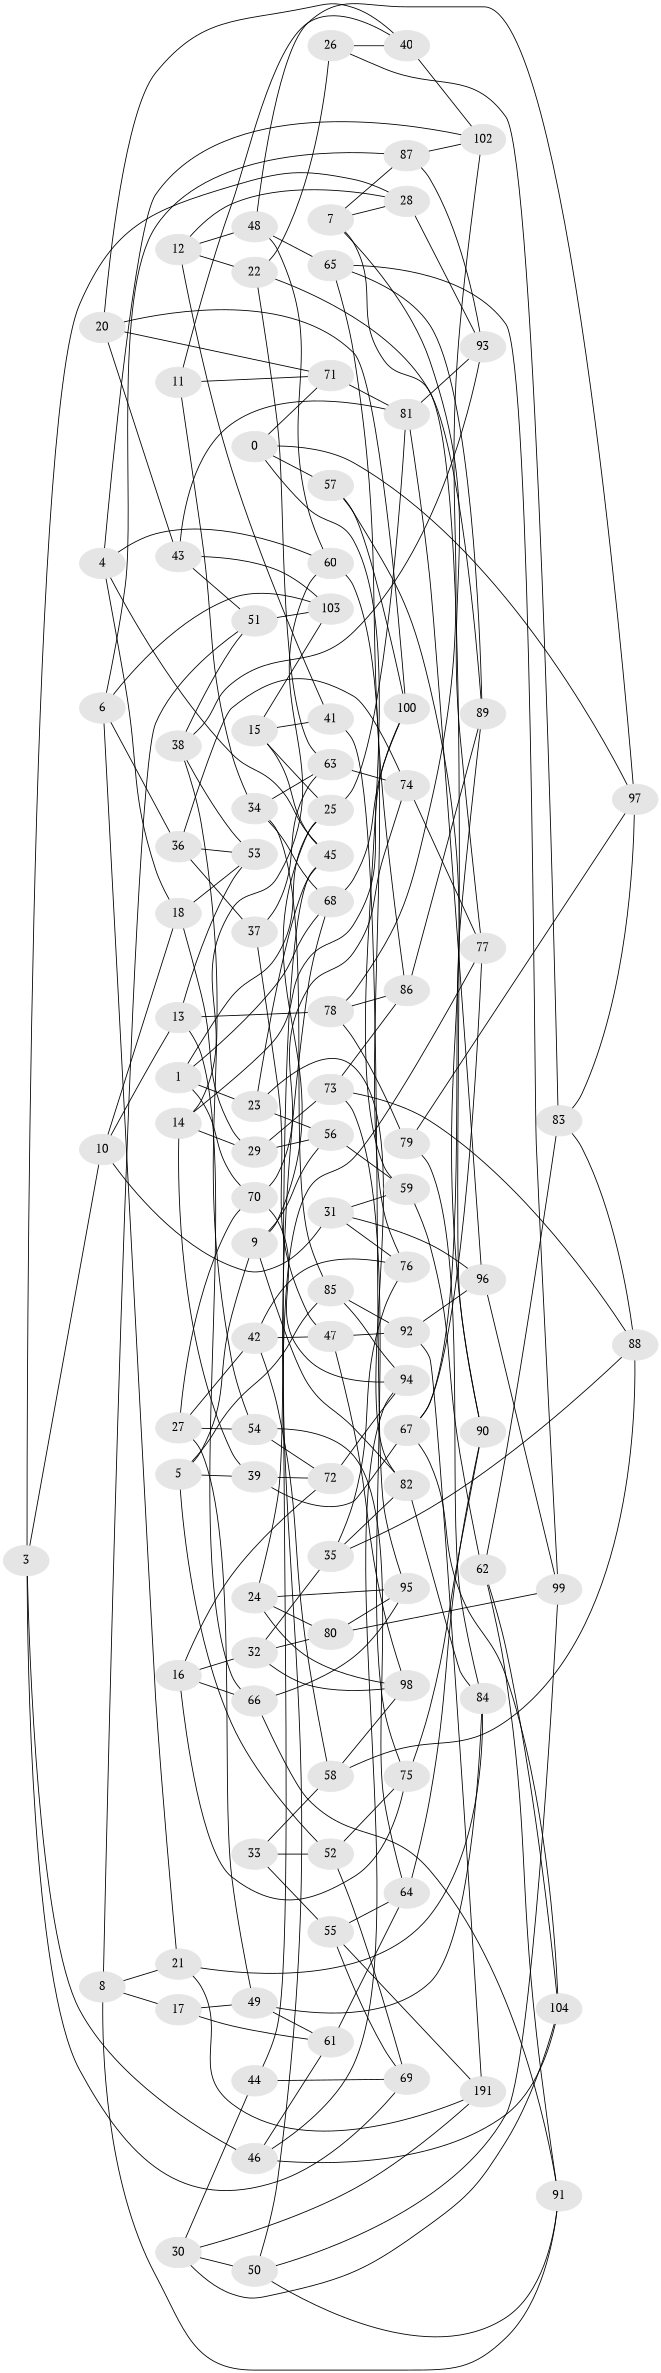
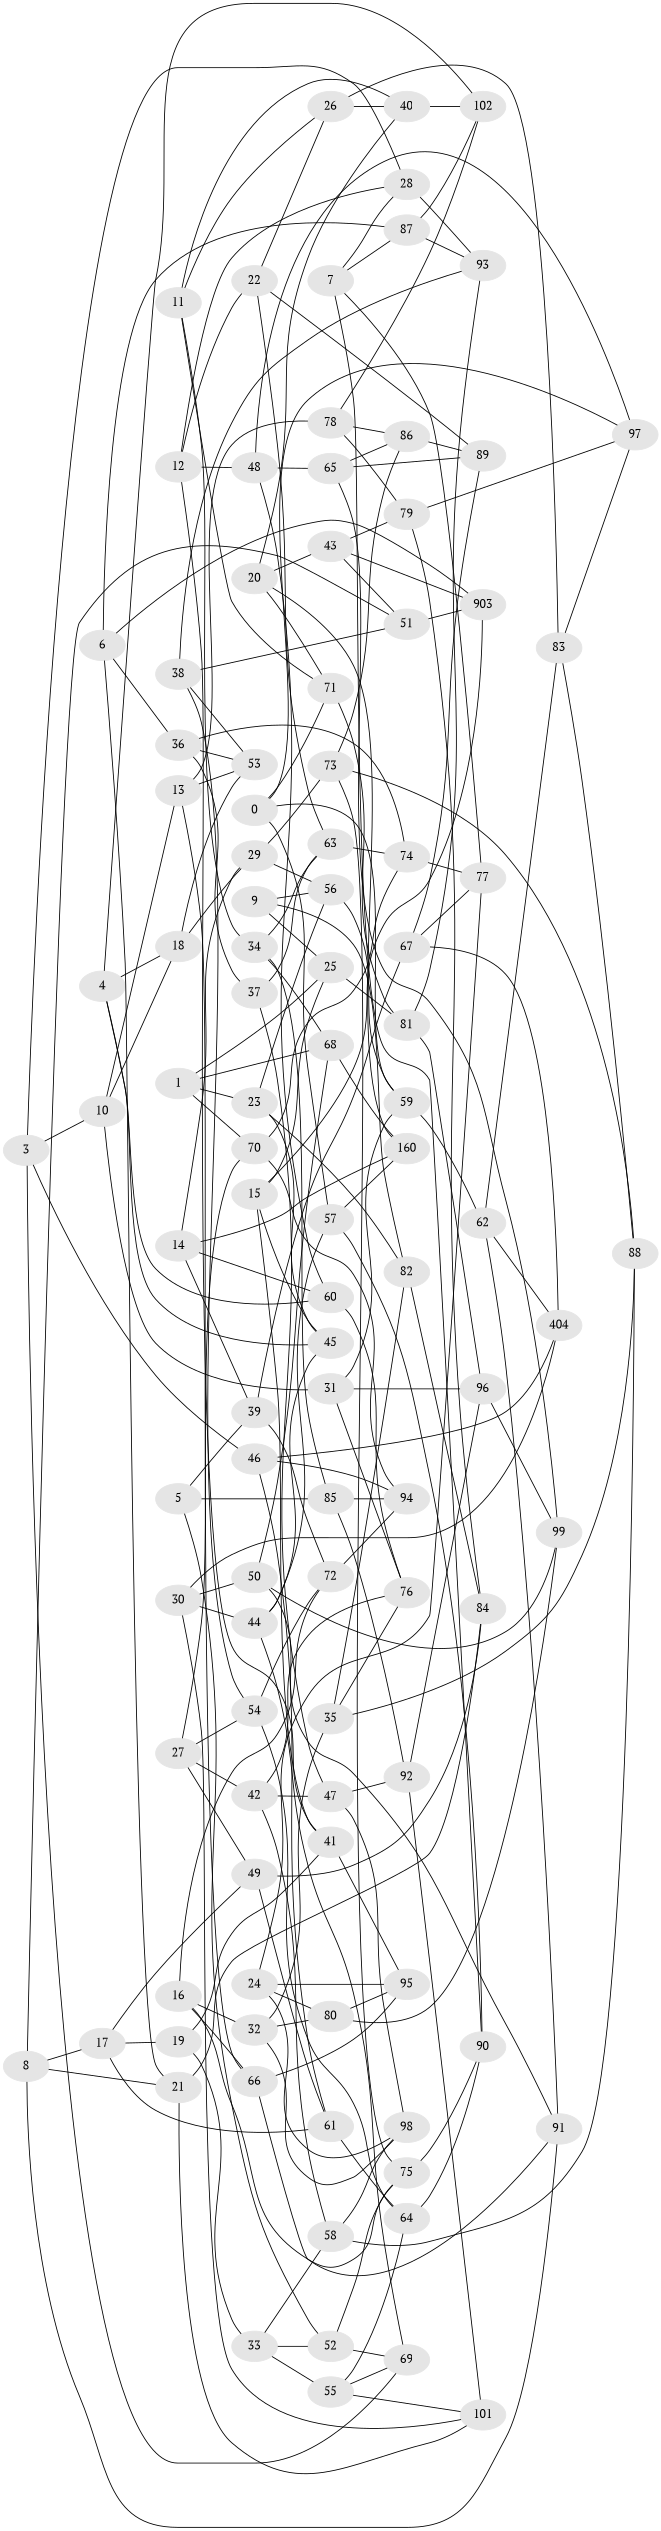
  graph {
    fontname="PT Serif"
    rankdir=LR
    node [color=gray90 fontname="PT Serif" style=filled]
    edge [fontname="PT Serif"]
    1
    23
    25
    68
    70
    45
    56
    82
    81
-   100
+   100 [label=160]
    74
    94
    n13 [label=0]
    57
    59
    71
    97
    90
    62
    3
    10
    28
    46
    69
    18
    13
    31
    93
    61
-   104
+   104 [label=404]
    4
    60
    102
    53
    29
    76
    5
    9
    39
    52
    85
    72
    67
    75
    92
    6
    21
    36
    87
-   103
+   103 [label=903]
    84
-   101 [label=191]
+   101
    37
    7
    77
    8
    17
    51
    91
+   19
    49
    66
    78
    96
    11
    26
    34
    40
    83
    63
    12
    22
    41
    48
    89
    95
    65
    79
    86
    14
    73
    15
    16
    32
    80
    98
    35
    33
    64
    55
    58
    47
    20
    43
    24
    99
    88
    27
    42
    54
    30
    44
    50
    38
    1 -- 23
    1 -- 25
    1 -- 68
    1 -- 70
    23 -- 45
    23 -- 56
    23 -- 82
    25 -- 81
    68 -- 100
    70 -- 74
    70 -- 94
    56 -- 59
    82 -- 84
    81 -- 93
    81 -- 96
    74 -- 77
    n13 -- 57
    n13 -- 59
    n13 -- 71
    n13 -- 97
    57 -- 100
    57 -- 90
    59 -- 62
    71 -- 81
    62 -- 104
    62 -- 91
    62 -- 83
    3 -- 10
    3 -- 28
    3 -- 46
    3 -- 69
    10 -- 18
    10 -- 13
    10 -- 31
    28 -- 93
    46 -- 94
    46 -- 61
    46 -- 104
    18 -- 53
    18 -- 29
    13 -- 53
    13 -- 66
    13 -- 78
    31 -- 59
    31 -- 76
    31 -- 96
    61 -- 64
    4 -- 45
    4 -- 18
    4 -- 60
    4 -- 102
    60 -- 76
    29 -- 56
    29 -- 73
-   5 -- 9
    5 -- 39
    5 -- 52
    5 -- 85
    9 -- 25
    9 -- 56
    9 -- 82
    39 -- 72
    39 -- 67
    52 -- 69
    52 -- 75
    85 -- 94
    85 -- 92
    72 -- 94
    67 -- 104
    67 -- 77
    67 -- 89
    75 -- 90
    92 -- 101
    92 -- 96
    6 -- 21
    6 -- 36
    6 -- 87
    6 -- 103
    21 -- 84
    21 -- 101
    36 -- 74
    36 -- 53
    36 -- 37
    87 -- 93
    87 -- 102
    37 -- 63
    37 -- 47
    7 -- 90
    7 -- 28
    7 -- 87
    7 -- 77
    8 -- 21
    8 -- 17
    8 -- 51
    8 -- 91
    17 -- 61
+   17 -- 19
    17 -- 49
    51 -- 103
+   19 -- 41
+   19 -- 33
    49 -- 61
    49 -- 84
    66 -- 91
    66 -- 95
    78 -- 102
    78 -- 79
    78 -- 86
    96 -- 99
    11 -- 71
+   11 -- 26
    11 -- 34
    11 -- 40
    26 -- 40
    26 -- 83
    34 -- 68
    34 -- 85
    34 -- 63
    40 -- 102
    83 -- 97
    83 -- 88
    63 -- 74
    12 -- 28
    12 -- 22
    12 -- 41
    12 -- 48
    22 -- 26
    22 -- 63
    22 -- 89
    41 -- 95
    48 -- 97
    48 -- 60
    48 -- 65
    65 -- 89
    65 -- 86
    65 -- 99
    79 -- 97
    79 -- 84
    86 -- 89
    14 -- 100
    14 -- 60
    14 -- 29
    14 -- 39
    73 -- 75
    73 -- 86
    73 -- 88
    15 -- 25
    15 -- 45
    15 -- 103
    15 -- 41
    16 -- 72
    16 -- 75
    16 -- 66
    16 -- 32
    32 -- 80
    32 -- 98
    32 -- 35
    80 -- 95
    80 -- 99
    35 -- 82
    35 -- 76
    35 -- 88
    33 -- 52
    33 -- 55
    33 -- 58
    64 -- 90
    55 -- 69
    55 -- 101
    55 -- 64
    58 -- 98
    58 -- 88
    47 -- 92
    47 -- 98
    20 -- 100
    20 -- 71
    20 -- 40
    20 -- 43
    43 -- 103
    43 -- 51
-   43 -- 81
+   43 -- 79
    24 -- 77
    24 -- 95
    24 -- 80
    24 -- 98
    27 -- 70
    27 -- 49
    27 -- 42
    27 -- 54
    42 -- 76
    42 -- 58
    42 -- 47
    54 -- 72
    54 -- 64
    30 -- 104
    30 -- 101
    30 -- 44
    30 -- 50
    44 -- 45
+   44 -- 57
    44 -- 69
    50 -- 68
    50 -- 91
    50 -- 99
    38 -- 93
    38 -- 53
    38 -- 51
    38 -- 54
  }
